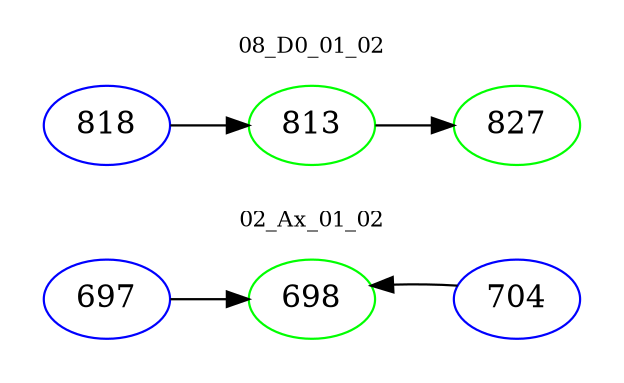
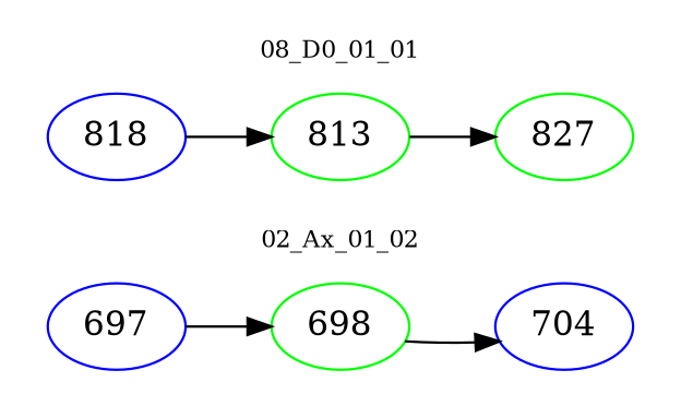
  digraph {
    rankdir=LR
    node [color=blue]
    edge [color=black]
    n1 [label=697]
    n2 [color=green label=698]
    n3 [label=704]
    n4 [label=818]
    n5 [color=green label=813]
    n6 [color=green label=827]
    subgraph cluster_1 {
      color=white
      fontsize=10
      label="02_Ax_01_02"
      n1
      n2
      n3
    }
    subgraph cluster_2 {
      color=white
      fontsize=10
-     label="08_D0_01_02"
+     label="08_D0_01_01"
      n4
      n5
      n6
    }
    n1 -> n2
-   n3 -> n2
+   n2 -> n3
    n4 -> n5
    n5 -> n6
  }
